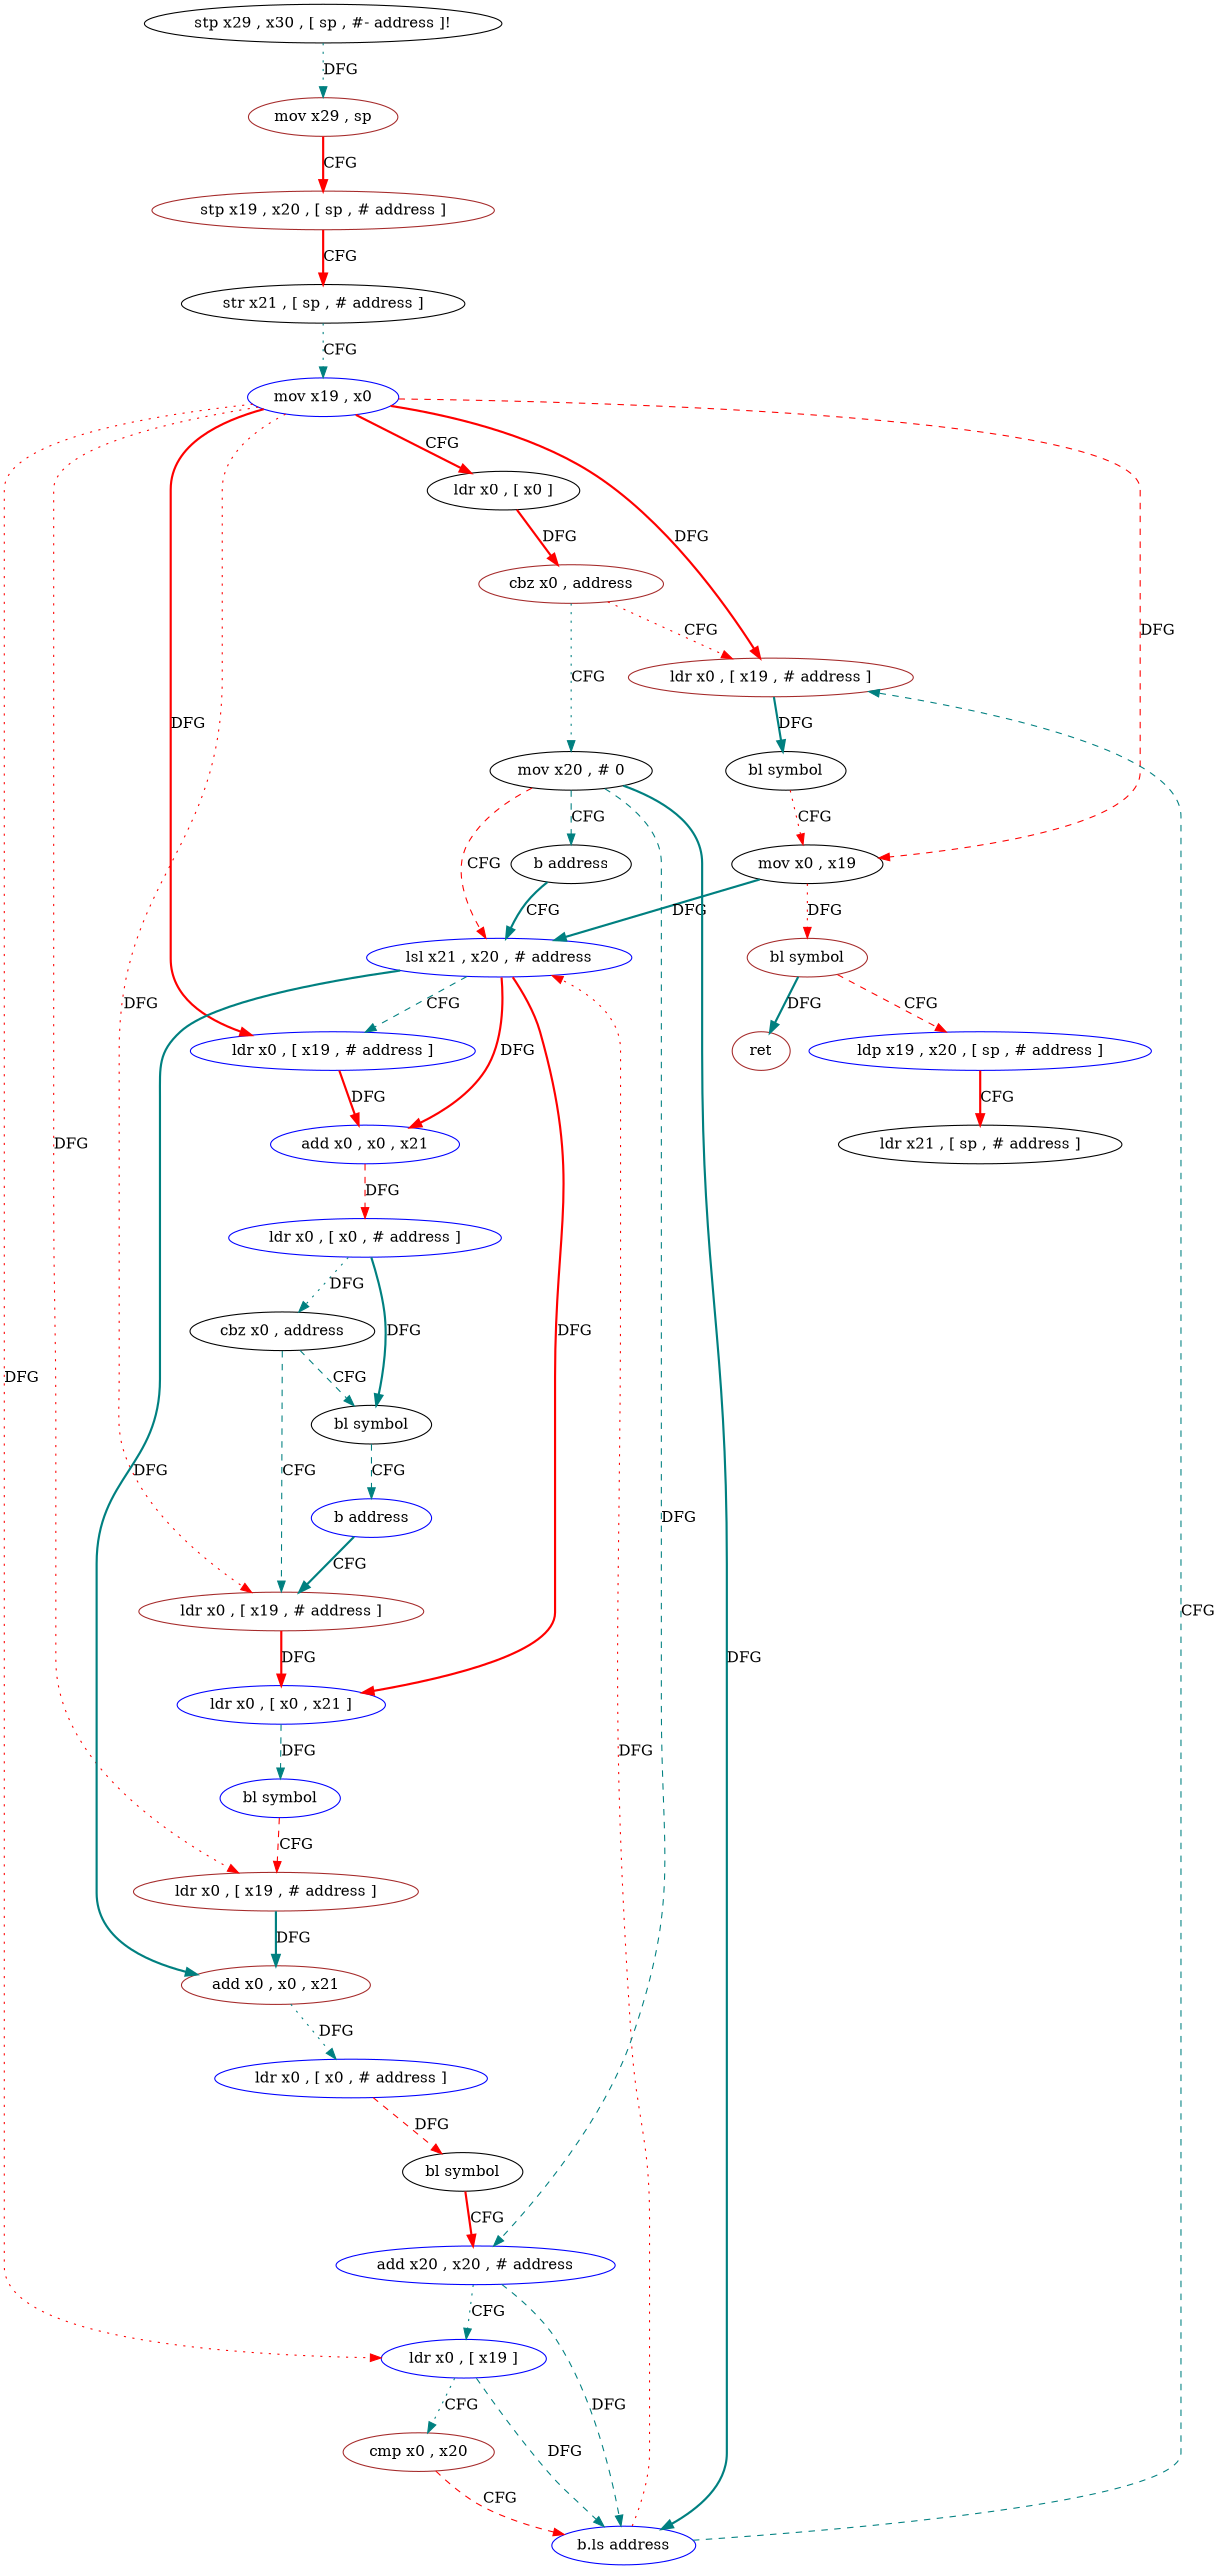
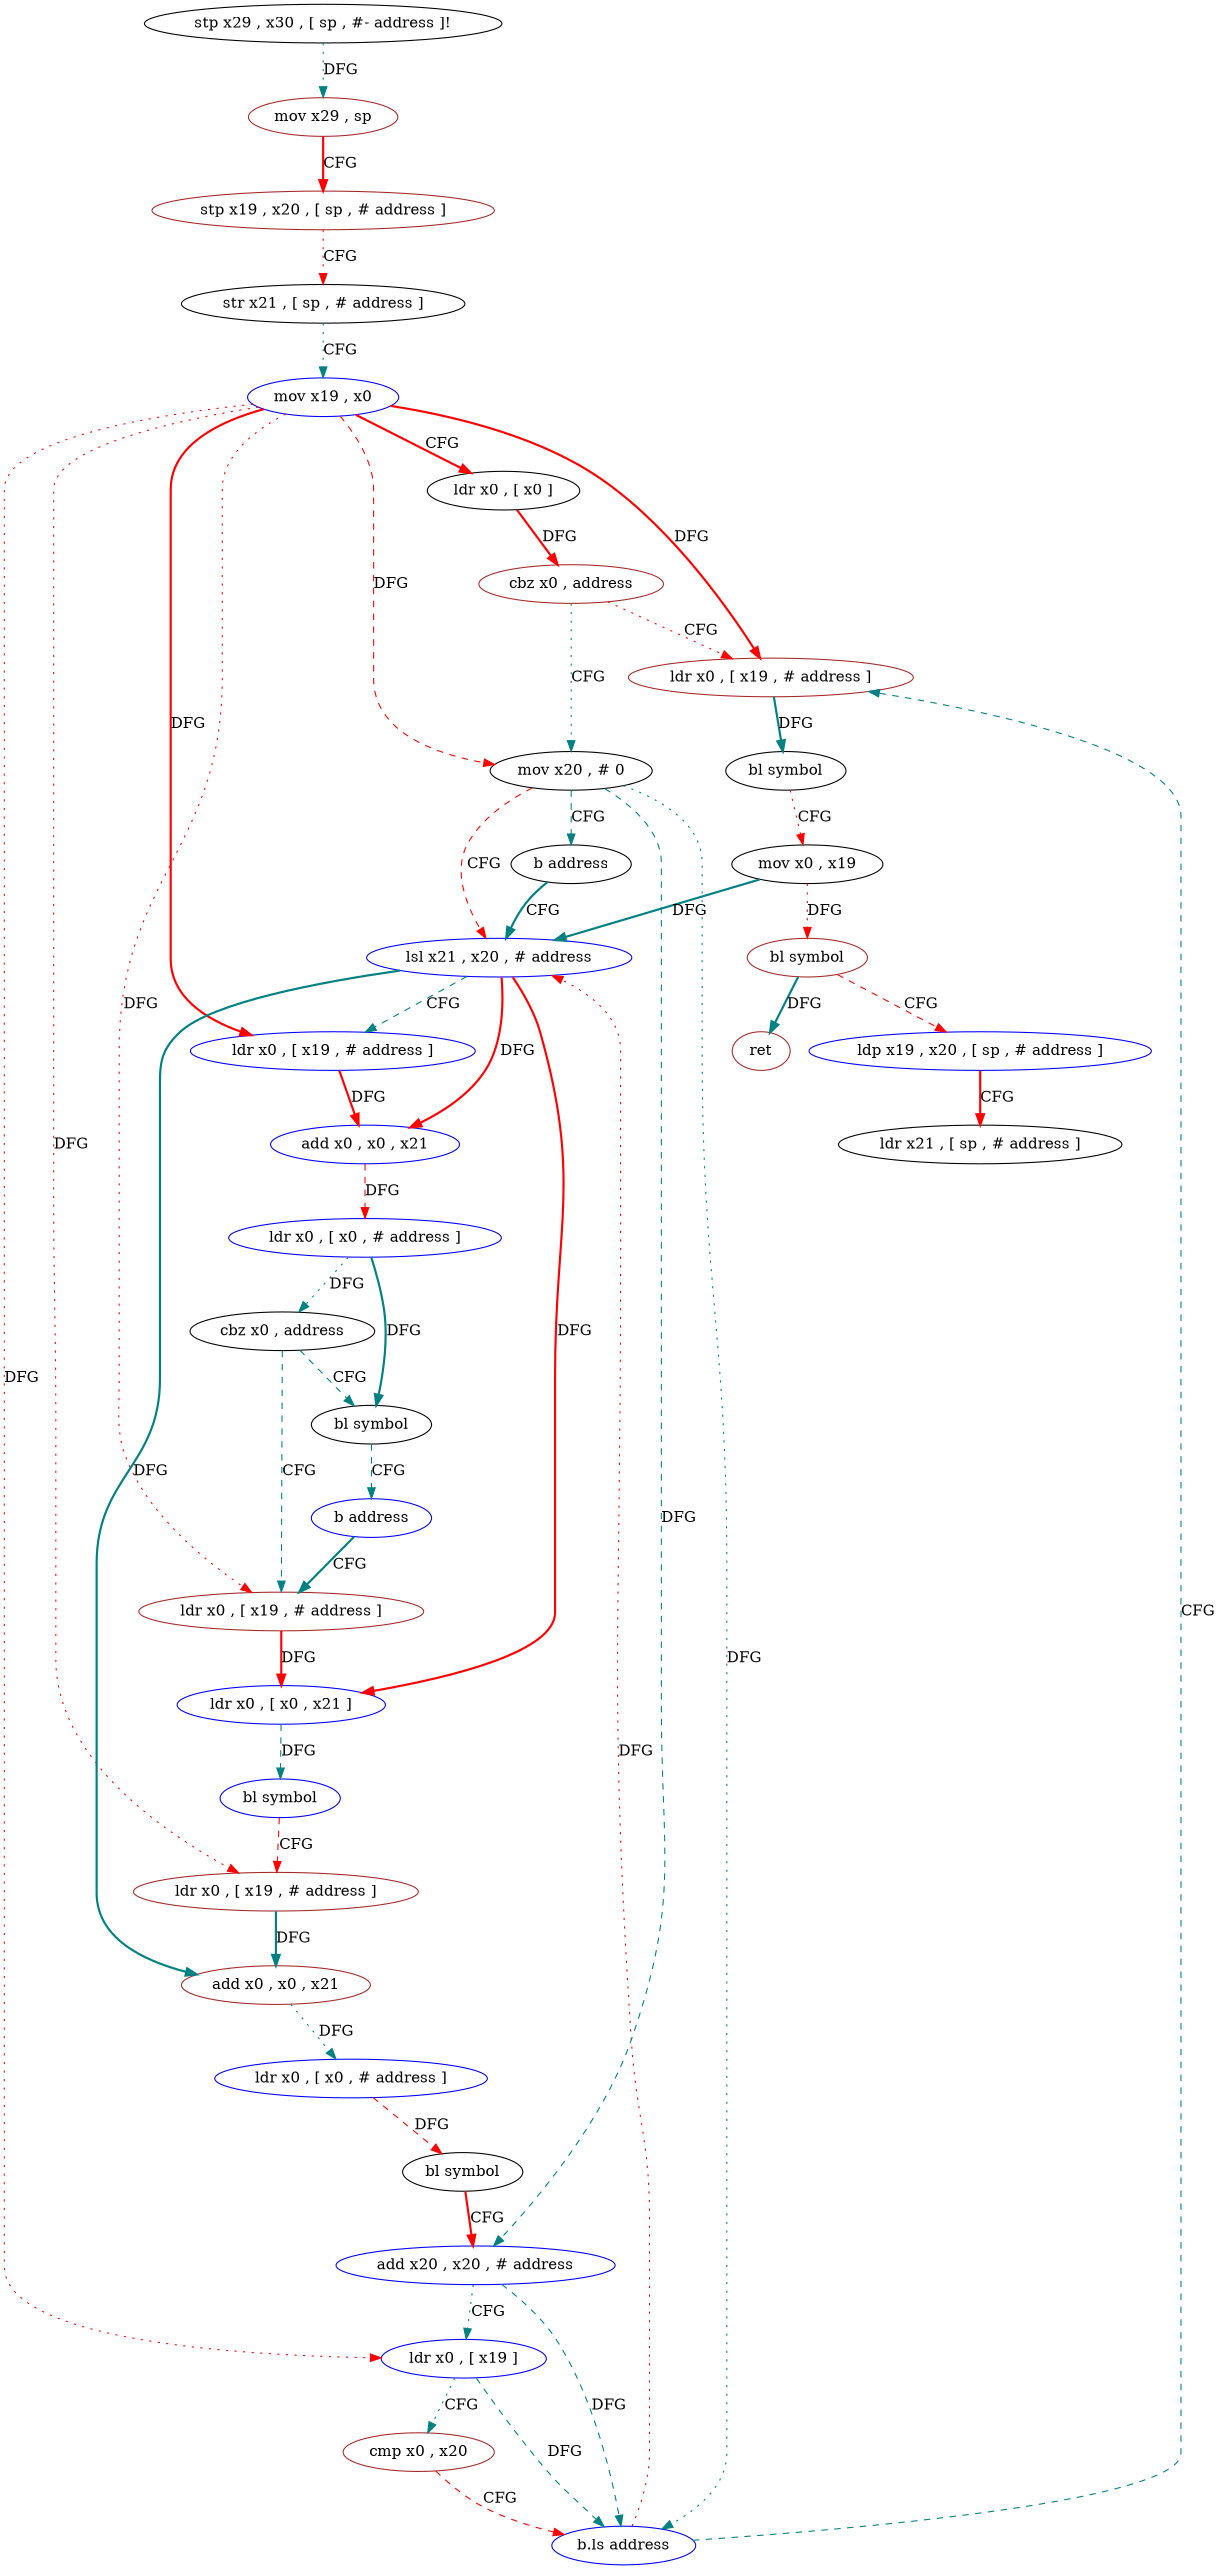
  digraph {
    node [color=blue]
    edge [color=teal style=bold]
    n1 [color=black label="stp x29 , x30 , [ sp , #- address ]!"]
    n2 [color=brown label="mov x29 , sp"]
    n3 [color=brown label="stp x19 , x20 , [ sp , # address ]"]
    n4 [color=black label="str x21 , [ sp , # address ]"]
    n5 [label="mov x19 , x0"]
    n6 [color=black label="ldr x0 , [ x0 ]"]
    n7 [color=brown label="ldr x0 , [ x19 , # address ]"]
    n8 [color=black label="mov x0 , x19"]
    n9 [label="ldr x0 , [ x19 , # address ]"]
    n10 [color=brown label="ldr x0 , [ x19 , # address ]"]
    n11 [color=brown label="ldr x0 , [ x19 , # address ]"]
    n12 [label="ldr x0 , [ x19 ]"]
    n13 [color=brown label="cbz x0 , address"]
    n14 [color=black label="bl symbol"]
    n15 [label="lsl x21 , x20 , # address"]
    n16 [color=brown label="bl symbol"]
    n17 [label="add x0 , x0 , x21"]
    n18 [label="ldr x0 , [ x0 , x21 ]"]
    n19 [color=brown label="add x0 , x0 , x21"]
    n20 [label="b.ls address"]
    n21 [color=brown label="cmp x0 , x20"]
    n22 [color=black label="mov x20 , # 0"]
    n23 [color=black label="b address"]
    n24 [label="add x20 , x20 , # address"]
    n25 [label="ldp x19 , x20 , [ sp , # address ]"]
    n26 [color=brown label=ret]
    n27 [color=black label="ldr x21 , [ sp , # address ]"]
    n28 [label="ldr x0 , [ x0 , # address ]"]
    n29 [label="bl symbol"]
    n30 [label="ldr x0 , [ x0 , # address ]"]
    n31 [color=black label="cbz x0 , address"]
    n32 [color=black label="bl symbol"]
    n33 [label="b address"]
    n34 [color=black label="bl symbol"]
    n1 -> n2 [label=DFG style=dotted]
    n2 -> n3 [color=red label=CFG]
-   n3 -> n4 [color=red label=CFG]
+   n3 -> n4 [color=red label=CFG style=dotted]
    n4 -> n5 [label=CFG style=dotted]
    n5 -> n6 [color=red label=CFG]
    n5 -> n7 [color=red label=DFG]
-   n5 -> n8 [color=red label=DFG style=dashed]
+   n5 -> n22 [color=red label=DFG style=dashed]
    n5 -> n9 [color=red label=DFG]
    n5 -> n10 [color=red label=DFG style=dotted]
    n5 -> n11 [color=red label=DFG style=dotted]
    n5 -> n12 [color=red label=DFG style=dotted]
    n6 -> n13 [color=red label=DFG]
    n7 -> n14 [label=DFG]
    n8 -> n15 [label=DFG]
    n8 -> n16 [color=red label=DFG style=dotted]
    n9 -> n17 [color=red label=DFG]
    n10 -> n18 [color=red label=DFG]
    n11 -> n19 [label=DFG]
    n12 -> n20 [label=DFG style=dashed]
    n12 -> n21 [label=CFG style=dotted]
    n13 -> n7 [color=red label=CFG style=dotted]
    n13 -> n22 [label=CFG style=dotted]
    n14 -> n8 [color=red label=CFG style=dotted]
    n15 -> n9 [label=CFG style=dashed]
    n15 -> n17 [color=red label=DFG]
    n15 -> n18 [color=red label=DFG]
    n15 -> n19 [label=DFG]
    n16 -> n25 [color=red label=CFG style=dashed]
    n16 -> n26 [label=DFG]
    n17 -> n28 [color=red label=DFG style=dashed]
    n18 -> n29 [label=DFG style=dashed]
    n19 -> n30 [label=DFG style=dotted]
    n20 -> n7 [label=CFG style=dashed]
    n20 -> n15 [color=red label=DFG style=dotted]
    n21 -> n20 [color=red label=CFG style=dashed]
    n22 -> n15 [color=red label=CFG style=dashed]
-   n22 -> n20 [label=DFG]
+   n22 -> n20 [label=DFG style=dotted]
    n22 -> n23 [label=CFG style=dashed]
    n22 -> n24 [label=DFG style=dashed]
    n23 -> n15 [label=CFG]
    n24 -> n12 [label=CFG style=dotted]
    n24 -> n20 [label=DFG style=dashed]
    n25 -> n27 [color=red label=CFG]
    n28 -> n31 [label=DFG style=dotted]
    n28 -> n32 [label=DFG]
    n29 -> n11 [color=red label=CFG style=dashed]
    n30 -> n34 [color=red label=DFG style=dashed]
    n31 -> n10 [label=CFG style=dashed]
    n31 -> n32 [label=CFG style=dashed]
    n32 -> n33 [label=CFG style=dashed]
    n33 -> n10 [label=CFG]
    n34 -> n24 [color=red label=CFG]
  }
